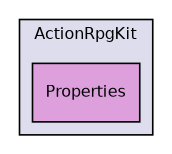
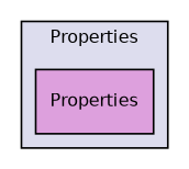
  digraph {
    compound=true
    n1 [fillcolor=plum fontname=Helvetica fontsize=10 label=Properties pencolor=black shape=box style=filled]
    subgraph cluster_1 {
      bgcolor="#ddddee"
      fontname=Helvetica
      fontsize=10
-     label=ActionRpgKit
+     label=Properties
      pencolor=black
      n1
    }
  }
